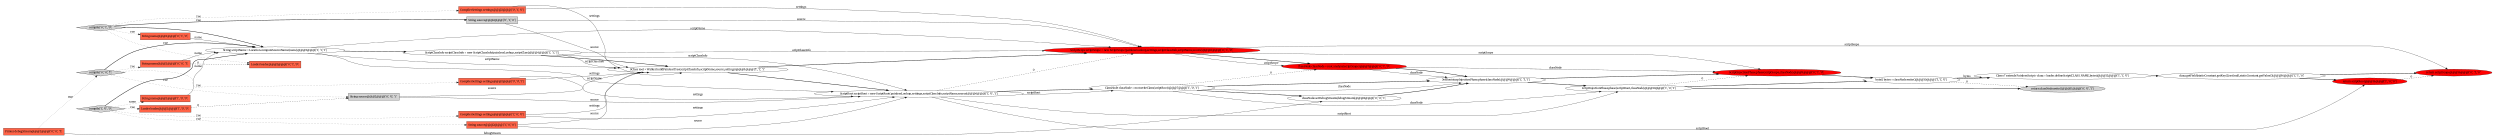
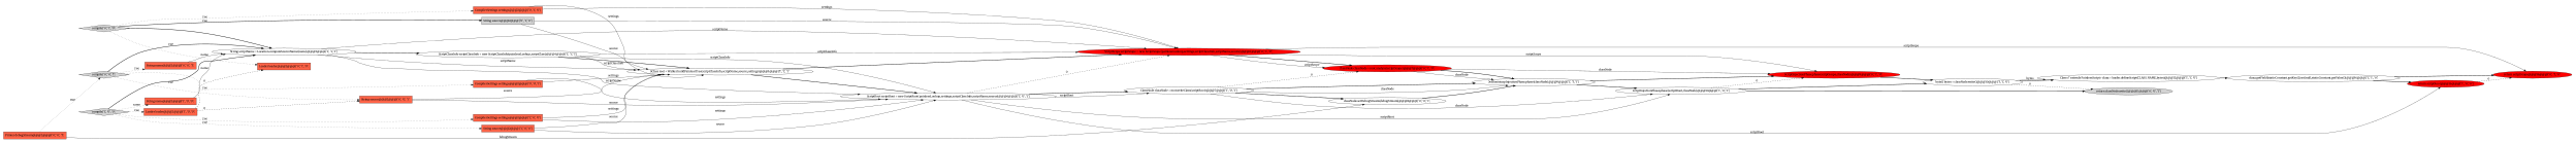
  digraph {
    fontname=Merriweather
    rankdir=LR
    node [fillcolor=tomato fontname=Merriweather shape=ellipse style=filled]
    edge [fontname=Merriweather style=solid]
    n1 [fillcolor=lightgray label="compile['0', '1', '0']" shape=diamond]
-   n2 [label="String name@@@2@@@['0', '1', '0']" shape=box]
    n3 [fillcolor=white label="String scriptName = Location.computeSourceName(name)@@@3@@@['1', '1', '1']"]
    n4 [fillcolor=lightgray label="String source@@@2@@@['0', '1', '0']" shape=box]
    n5 [label="CompilerSettings settings@@@2@@@['0', '1', '0']" shape=box]
    n6 [label="Loader loader@@@2@@@['0', '1', '0']" shape=box]
    n7 [fillcolor=white label="ScriptClassInfo scriptClassInfo = new ScriptClassInfo(painlessLookup,scriptClass)@@@4@@@['1', '1', '1']"]
    n8 [fillcolor=white label="ScriptRoot scriptRoot = new ScriptRoot(painlessLookup,settings,scriptClassInfo,scriptName,source)@@@6@@@['1', '0', '1']"]
    n9 [fillcolor=white label="SClass root = Walker.buildPainlessTree(scriptClassInfo,scriptName,source,settings)@@@5@@@['1', '1', '1']"]
    n10 [fillcolor=red label="ScriptScope scriptScope = new ScriptScope(painlessLookup,settings,scriptClassInfo,scriptName,source)@@@6@@@['0', '1', '0']"]
    n11 [fillcolor=white label="classNode.setDebugStream(debugStream)@@@8@@@['0', '0', '1']"]
    n12 [fillcolor=white label="DefBootstrapInjectionPhase.phase(classNode)@@@9@@@['1', '1', '1']"]
    n13 [fillcolor=white label="ScriptInjectionPhase.phase(scriptRoot,classNode)@@@10@@@['1', '0', '1']"]
    n14 [fillcolor=red label="ScriptInjectionPhase.phase(scriptScope,classNode)@@@9@@@['0', '1', '0']"]
    n15 [label="String name@@@2@@@['0', '0', '1']" shape=box]
    n16 [label="Printer debugStream@@@2@@@['0', '0', '1']" shape=box]
    n17 [fillcolor=lightgray label="compile['0', '0', '1']" shape=diamond]
    n18 [fillcolor=white label="byte(( bytes = classNode.write()@@@10@@@['1', '1', '0']"]
    n19 [fillcolor=white label="Class<? extends PainlessScript> clazz = loader.defineScript(CLASS_NAME,bytes)@@@12@@@['1', '1', '0']"]
    n20 [fillcolor=lightgray label="return classNode.write()@@@11@@@['0', '0', '1']"]
    n21 [fillcolor=white label="clazz.getField(staticConstant.getKey()).set(null,staticConstant.getValue())@@@14@@@['1', '1', '0']"]
    n22 [label="String name@@@2@@@['1', '0', '0']" shape=box]
    n23 [fillcolor=red label="return scriptRoot@@@16@@@['1', '0', '0']"]
    n24 [fillcolor=white label="ClassNode classNode = root.writeClass(scriptRoot)@@@7@@@['1', '0', '1']"]
    n25 [fillcolor=red label="return scriptScope@@@16@@@['0', '1', '0']"]
    n26 [fillcolor=red label="ClassNode classNode = root.analyze(scriptScope)@@@7@@@['0', '1', '0']"]
    n27 [label="CompilerSettings settings@@@2@@@['1', '0', '0']" shape=box]
-   n28 [fillcolor=lightgray label="String source@@@2@@@['0', '0', '1']" shape=box]
+   n28 [label="String source@@@2@@@['0', '0', '1']" shape=box]
    n29 [label="CompilerSettings settings@@@2@@@['0', '0', '1']" shape=box]
    n30 [label="String source@@@2@@@['1', '0', '0']" shape=box]
    n31 [fillcolor=lightgray label="compile['1', '0', '0']" shape=diamond]
    n32 [label="Loader loader@@@2@@@['1', '0', '0']" shape=box]
-   n1 -> n2 [label=true style=dotted]
    n1 -> n3 [style=bold]
    n1 -> n4 [label=true style=bold]
    n1 -> n5 [label=true style=dotted]
    n1 -> n6 [label=true style=dotted]
-   n2 -> n3 [label=name]
    n3 -> n7 [style=bold]
    n3 -> n8 [label=scriptName]
    n3 -> n9 [label=scriptName]
    n3 -> n10 [label=scriptName]
    n4 -> n9 [label=source]
    n4 -> n10 [label=source]
    n5 -> n9 [label=settings]
    n5 -> n10 [label=settings]
    n7 -> n8 [label=scriptClassInfo]
    n7 -> n9 [label=scriptClassInfo]
    n7 -> n9 [style=bold]
    n7 -> n10 [label=scriptClassInfo]
    n8 -> n10 [label=0 style=dashed]
    n8 -> n13 [label=scriptRoot]
    n8 -> n23 [label=scriptRoot]
    n8 -> n24 [style=bold]
    n8 -> n24 [label=scriptRoot]
    n9 -> n8 [style=bold]
    n9 -> n10 [style=bold]
    n10 -> n14 [label=scriptScope]
    n10 -> n25 [label=scriptScope]
    n10 -> n26 [label=scriptScope]
    n10 -> n26 [style=bold]
    n11 -> n12 [style=bold]
    n12 -> n13 [style=bold]
    n12 -> n14 [style=bold]
    n13 -> n14 [label=0 style=dashed]
    n13 -> n18 [style=bold]
    n13 -> n20 [style=bold]
    n14 -> n18 [style=bold]
    n15 -> n3 [label=name]
    n16 -> n11 [label=debugStream]
    n16 -> n17 [label=true style=dotted]
    n17 -> n3 [style=bold]
    n17 -> n15 [label=true style=dotted]
    n17 -> n28 [label=true style=dotted]
    n17 -> n29 [label=true style=dotted]
    n18 -> n19 [label=bytes]
    n18 -> n19 [style=bold]
    n18 -> n20 [label=0 style=dashed]
    n19 -> n21 [style=bold]
    n21 -> n23 [style=bold]
    n21 -> n25 [style=bold]
    n22 -> n3 [label=name]
    n23 -> n25 [label=0 style=dashed]
    n24 -> n11 [style=bold]
    n24 -> n12 [style=bold]
    n24 -> n12 [label=classNode]
    n24 -> n13 [label=classNode]
    n24 -> n26 [label=0 style=dashed]
    n26 -> n12 [style=bold]
    n26 -> n12 [label=classNode]
    n26 -> n14 [label=classNode]
    n27 -> n8 [label=settings]
    n27 -> n9 [label=settings]
    n28 -> n8 [label=source]
    n28 -> n9 [label=source]
    n29 -> n8 [label=settings]
    n29 -> n9 [label=settings]
    n30 -> n8 [label=source]
    n30 -> n9 [label=source]
    n31 -> n3 [style=bold]
    n31 -> n22 [label=name style=dotted]
    n31 -> n27 [label=true style=dotted]
    n31 -> n30 [label=true style=dotted]
    n31 -> n32 [label=true style=dotted]
-   n15 -> n6 [label=0 style=dashed]
+   n32 -> n6 [label=0 style=dashed]
    n32 -> n28 [label=0 style=dashed]
  }
